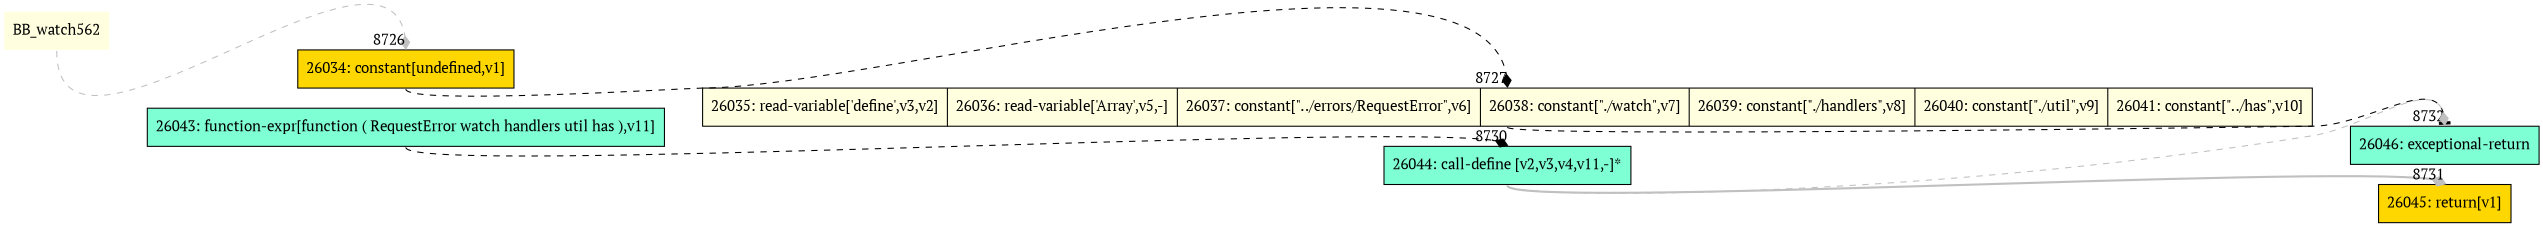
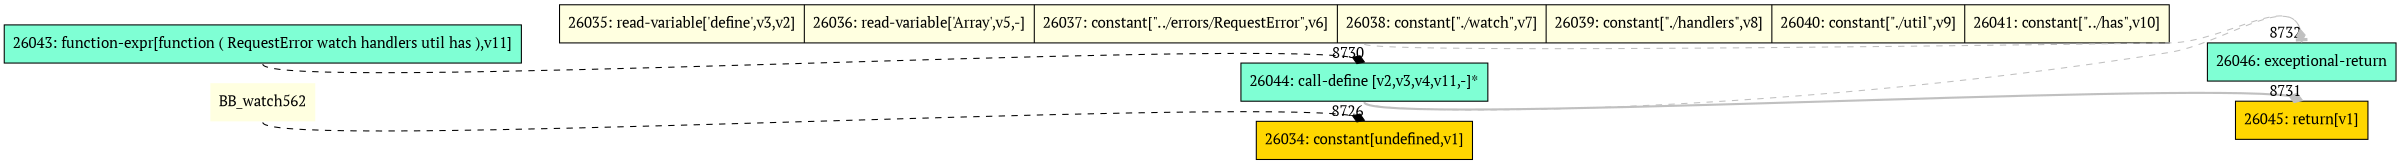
  digraph {
    fontname="PT Serif"
    rankdir=LR
    node [fillcolor=aquamarine fontname="PT Serif" shape=record style=filled]
    edge [arrowhead=diamond fontname="PT Serif" headport=n style=dashed tailport=s]
    n1 [fillcolor=lightyellow label=BB_watch562 shape=none]
    n2 [fillcolor=gold label="{26034: constant[undefined,v1]}"]
    n3 [fillcolor=lightyellow label="{26035: read-variable['define',v3,v2]|26036: read-variable['Array',v5,-]|26037: constant[\"../errors/RequestError\",v6]|26038: constant[\"./watch\",v7]|26039: constant[\"./handlers\",v8]|26040: constant[\"./util\",v9]|26041: constant[\"../has\",v10]}"]
    n4 [label="{26046: exceptional-return}"]
    n5 [label="{26043: function-expr[function ( RequestError watch handlers util has ),v11]}"]
    n6 [label="{26044: call-define [v2,v3,v4,v11,-]*}"]
    n7 [fillcolor=gold label="{26045: return[v1]}"]
-   n1 -> n2 [headlabel="    8726" color=gray]
-   n2 -> n3 [headlabel="      8727"]
-   n3 -> n4 [arrowhead=tee color=black headlabel="      8732"]
+   n1 -> n2 [headlabel="    8726"]
+   n3 -> n4 [arrowhead=tee color=gray headlabel="      8732"]
    n5 -> n6 [headlabel="      8730"]
    n6 -> n4 [color=gray]
    n6 -> n7 [color=gray headlabel="      8731" style=bold]
  }
